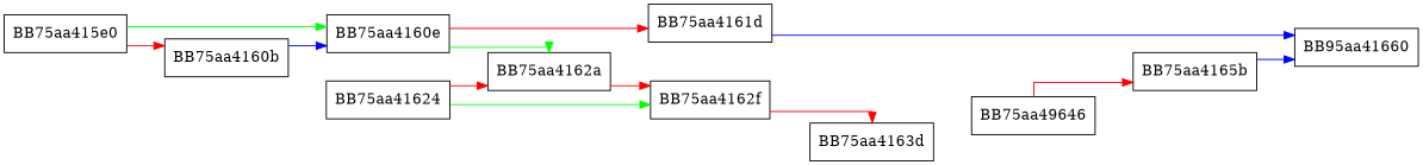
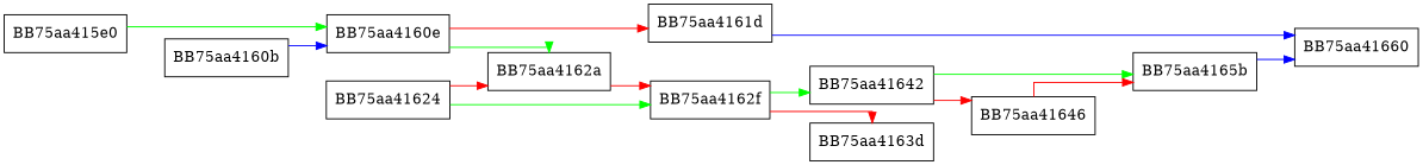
  digraph {
    rankdir=LR
    splines=ortho
    node [shape=box]
    edge [color=red]
    BB75aa415e0
    BB75aa4160e
    BB75aa4160b
    BB75aa4161d
    BB75aa4162a
    BB75aa41624
    BB75aa4162f
-   BB75aa41660 [label=BB95aa41660]
+   BB75aa41660
+   BB75aa41642
    BB75aa4163d
    BB75aa4165b
-   BB75aa41646 [label=BB75aa49646]
+   BB75aa41646
    BB75aa415e0 -> BB75aa4160e [color=green]
-   BB75aa415e0 -> BB75aa4160b
    BB75aa4160e -> BB75aa4161d
    BB75aa4160e -> BB75aa4162a [color=green]
    BB75aa4160b -> BB75aa4160e [color=blue]
    BB75aa4161d -> BB75aa41660 [color=blue]
    BB75aa4162a -> BB75aa4162f
    BB75aa41624 -> BB75aa4162a
    BB75aa41624 -> BB75aa4162f [color=green]
+   BB75aa4162f -> BB75aa41642 [color=green]
    BB75aa4162f -> BB75aa4163d
+   BB75aa41642 -> BB75aa4165b [color=green]
+   BB75aa41642 -> BB75aa41646
    BB75aa4165b -> BB75aa41660 [color=blue]
    BB75aa41646 -> BB75aa4165b
  }
